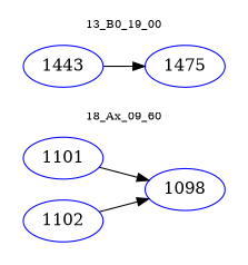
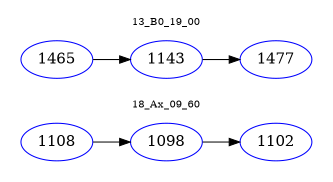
  digraph {
    rankdir=LR
    node [color=blue]
    edge [color=black]
-   n1 [label=1101]
+   n1 [label=1108]
    n2 [label=1098]
    n3 [label=1102]
-   n5 [label=1443]
-   n6 [label=1475]
+   n4 [label=1465]
+   n5 [label=1143]
+   n6 [label=1477]
    subgraph cluster_1 {
      color=white
      fontsize=10
      label="18_Ax_09_60"
      n1
      n2
      n3
    }
    subgraph cluster_2 {
      color=white
      fontsize=10
      label="13_B0_19_00"
+     n4
      n5
      n6
    }
    n1 -> n2
-   n3 -> n2
+   n2 -> n3
+   n4 -> n5
    n5 -> n6
  }
